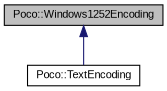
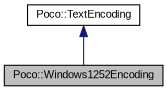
  digraph {
    fontname="Liberation Sans"
    node [color=black fontname="Liberation Sans" fontsize=10 shape=record style=filled]
    n1 [fillcolor=grey75 fontcolor=black height=0.2 label="Poco::Windows1252Encoding" width=0.4]
    n2 [fillcolor=white height=0.2 label="Poco::TextEncoding" width=0.4]
-   n1 -> n2 [color=midnightblue dir=back fontname="Liberation Sans" fontsize=10 labelfontname=Helvetica labelfontsize=10 style=solid]
+   n2 -> n1 [color=midnightblue dir=back fontname="Liberation Sans" fontsize=10 labelfontname=Helvetica labelfontsize=10 style=solid]
  }
